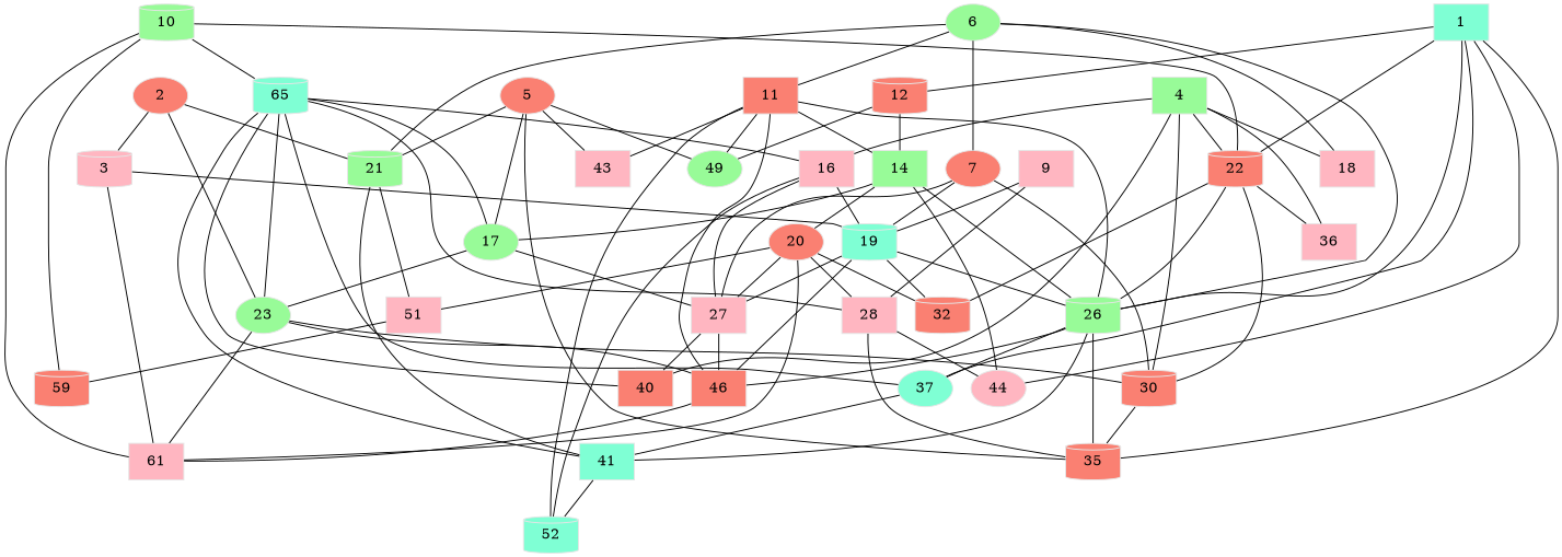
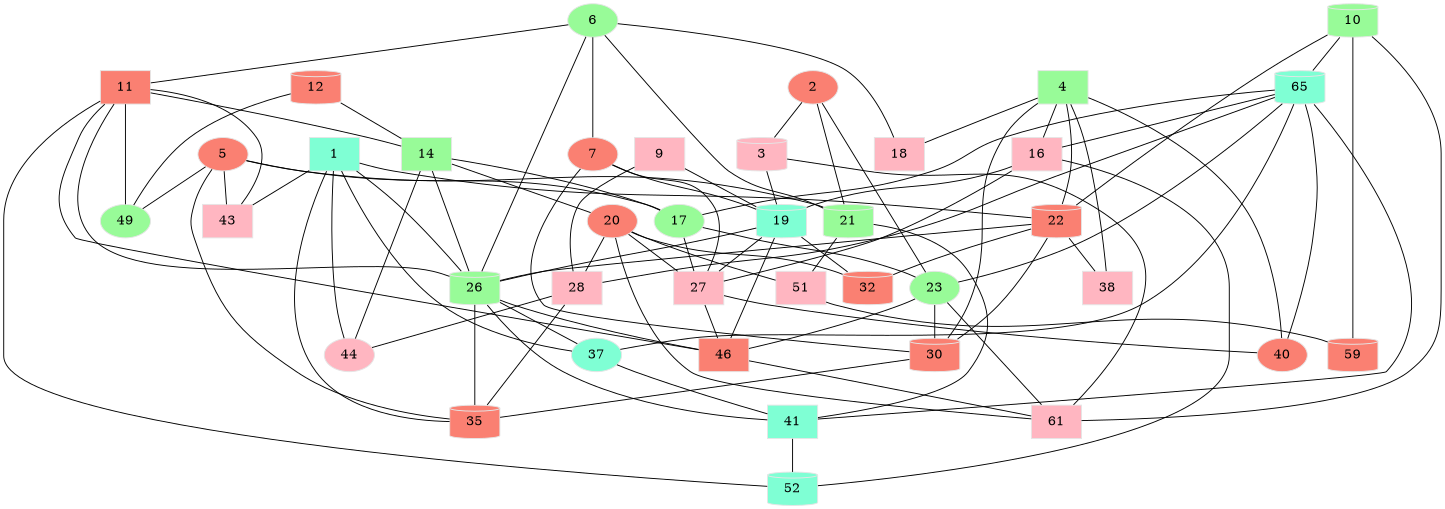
  graph {
    node [color=gray90 fillcolor=salmon shape=box style=filled]
    1 [fillcolor=aquamarine super="+13"]
    22 [shape=cylinder super="+24"]
    26 [fillcolor=palegreen shape=cylinder super="+51"]
    37 [fillcolor=aquamarine shape=ellipse]
    43 [fillcolor=lightpink]
    44 [fillcolor=lightpink shape=ellipse]
    35 [shape=cylinder super="+53"]
    30 [shape=cylinder]
-   38 [fillcolor=lightpink label=36]
+   38 [fillcolor=lightpink]
    32 [shape=cylinder]
    n11 [label=46 super="+46"]
    41 [fillcolor=aquamarine super="+56"]
    2 [shape=ellipse]
    3 [fillcolor=lightpink shape=cylinder]
    21 [fillcolor=palegreen shape=cylinder super="+34"]
    23 [fillcolor=palegreen shape=ellipse super="+25"]
    19 [fillcolor=aquamarine shape=cylinder super="+36"]
    61 [fillcolor=lightpink]
    n19 [fillcolor=lightpink label=51]
    27 [fillcolor=lightpink super="+39"]
    4 [fillcolor=palegreen super="+50"]
    16 [fillcolor=lightpink super="+58"]
    18 [fillcolor=lightpink]
-   40
+   40 [shape=ellipse]
    52 [fillcolor=aquamarine shape=cylinder]
    5 [shape=ellipse super="+42"]
    17 [fillcolor=palegreen shape=ellipse super="+57"]
    49 [fillcolor=palegreen shape=ellipse]
    6 [fillcolor=palegreen shape=ellipse super="+48"]
    7 [shape=ellipse super="+8"]
    11 [super="+31"]
    14 [fillcolor=palegreen super="+47"]
    9 [fillcolor=lightpink]
    28 [fillcolor=lightpink super="+54"]
    10 [fillcolor=palegreen shape=cylinder super="+33"]
    n36 [fillcolor=aquamarine label=65 shape=cylinder super="+60"]
    59 [shape=cylinder]
    20 [shape=ellipse super="+29"]
    12 [shape=cylinder]
    1 -- 22
    1 -- 26
    1 -- 37
-   1 -- 12
+   1 -- 43
    1 -- 44
    1 -- 35
    22 -- 26
    22 -- 30
    22 -- 38
    22 -- 32
    26 -- 37
    26 -- 35
    26 -- n11
    26 -- 41
    37 -- 41
    30 -- 35
    n11 -- 61
    41 -- 52
    2 -- 3
    2 -- 21
    2 -- 23
    3 -- 19
    3 -- 61
    21 -- 41
    21 -- n19
    23 -- 30
    23 -- n11
    23 -- 61
    19 -- 26
    19 -- 32
    19 -- n11
    19 -- 27
    n19 -- 59
    27 -- n11
    27 -- 40
    4 -- 22
    4 -- 30
    4 -- 38
    4 -- 16
    4 -- 18
    4 -- 40
    16 -- 19
    16 -- 27
    16 -- 52
    5 -- 43
    5 -- 35
    5 -- 21 [weight=2]
    5 -- 17
    5 -- 49
    17 -- 23
    17 -- 27
    6 -- 26
    6 -- 21
    6 -- 18
    6 -- 7
    6 -- 11
    7 -- 30
    7 -- 19 [weight=2]
    7 -- 27
    11 -- 26
    11 -- 43
    11 -- n11
    11 -- 52
    11 -- 49
    11 -- 14
    14 -- 26
    14 -- 44
    14 -- 17
    14 -- 20
    9 -- 19
    9 -- 28 [weight=2]
    28 -- 44
    28 -- 35
    10 -- 22
    10 -- 61
    10 -- n36
    10 -- 59
    n36 -- 37
    n36 -- 41
    n36 -- 23
    n36 -- 16
    n36 -- 40 [weight=2]
    n36 -- 17
    n36 -- 28
    20 -- 32
    20 -- 61
    20 -- n19
    20 -- 27
    20 -- 28
    12 -- 49
    12 -- 14
  }
